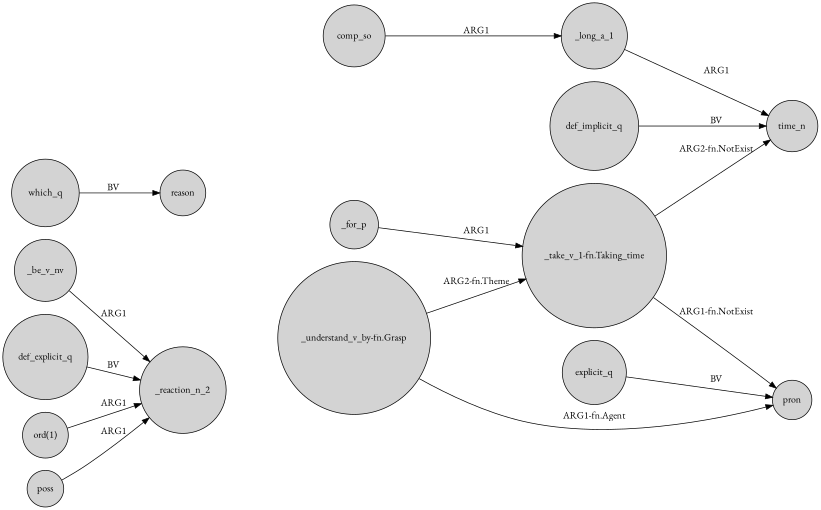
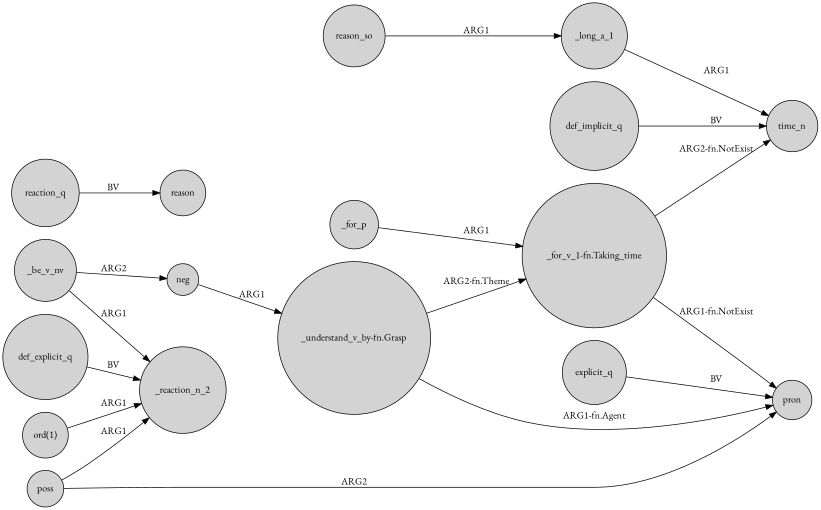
  digraph {
    fontname="EB Garamond"
    rankdir=LR
    node [fontname="EB Garamond" shape=circle style=filled]
    edge [fontname="EB Garamond"]
-   "_take_v_1-fn.Taking_time"
+   "_take_v_1-fn.Taking_time" [label="_for_v_1-fn.Taking_time"]
    time_n
    pron
    n4 [label=_reaction_n_2]
    "ord(1)"
    _long_a_1
    _be_v_nv
+   neg
    "_understand_v_by-fn.Grasp"
    poss
    _for_p
-   comp_so
+   comp_so [label=reason_so]
    def_explicit_q
    def_implicit_q
-   which_q
+   which_q [label=reaction_q]
    reason
    n17 [label=explicit_q]
    "_take_v_1-fn.Taking_time" -> time_n [label="ARG2-fn.NotExist"]
    "_take_v_1-fn.Taking_time" -> pron [label="ARG1-fn.NotExist"]
    "ord(1)" -> n4 [label=ARG1]
    _long_a_1 -> time_n [label=ARG1]
    _be_v_nv -> n4 [label=ARG1]
+   _be_v_nv -> neg [label=ARG2]
+   neg -> "_understand_v_by-fn.Grasp" [label=ARG1]
    "_understand_v_by-fn.Grasp" -> "_take_v_1-fn.Taking_time" [label="ARG2-fn.Theme"]
    "_understand_v_by-fn.Grasp" -> pron [label="ARG1-fn.Agent"]
+   poss -> pron [label=ARG2]
    poss -> n4 [label=ARG1]
    _for_p -> "_take_v_1-fn.Taking_time" [label=ARG1]
    comp_so -> _long_a_1 [label=ARG1]
    def_explicit_q -> n4 [label=BV]
    def_implicit_q -> time_n [label=BV]
    which_q -> reason [label=BV]
    n17 -> pron [label=BV]
  }
